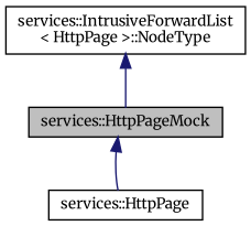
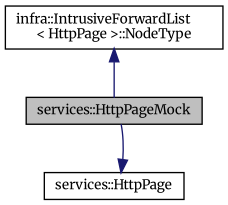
  digraph {
    fontname=Merriweather
    node [color=black fillcolor=white fontname=Merriweather fontsize=10 shape=record style=filled]
    edge [color=midnightblue dir=back fontname=Merriweather fontsize=10 labelfontname=Helvetica labelfontsize=10 style=solid]
    n1 [fillcolor=grey75 fontcolor=black height=0.2 label="services::HttpPageMock" width=0.4]
    n2 [height=0.2 label="services::HttpPage" width=0.4]
-   n3 [height=0.2 label="services::IntrusiveForwardList\l\< HttpPage \>::NodeType" width=0.4]
-   n1 -> n2
+   n3 [height=0.2 label="infra::IntrusiveForwardList\l\< HttpPage \>::NodeType" width=0.4]
+   n2 -> n1
    n3 -> n1
  }
